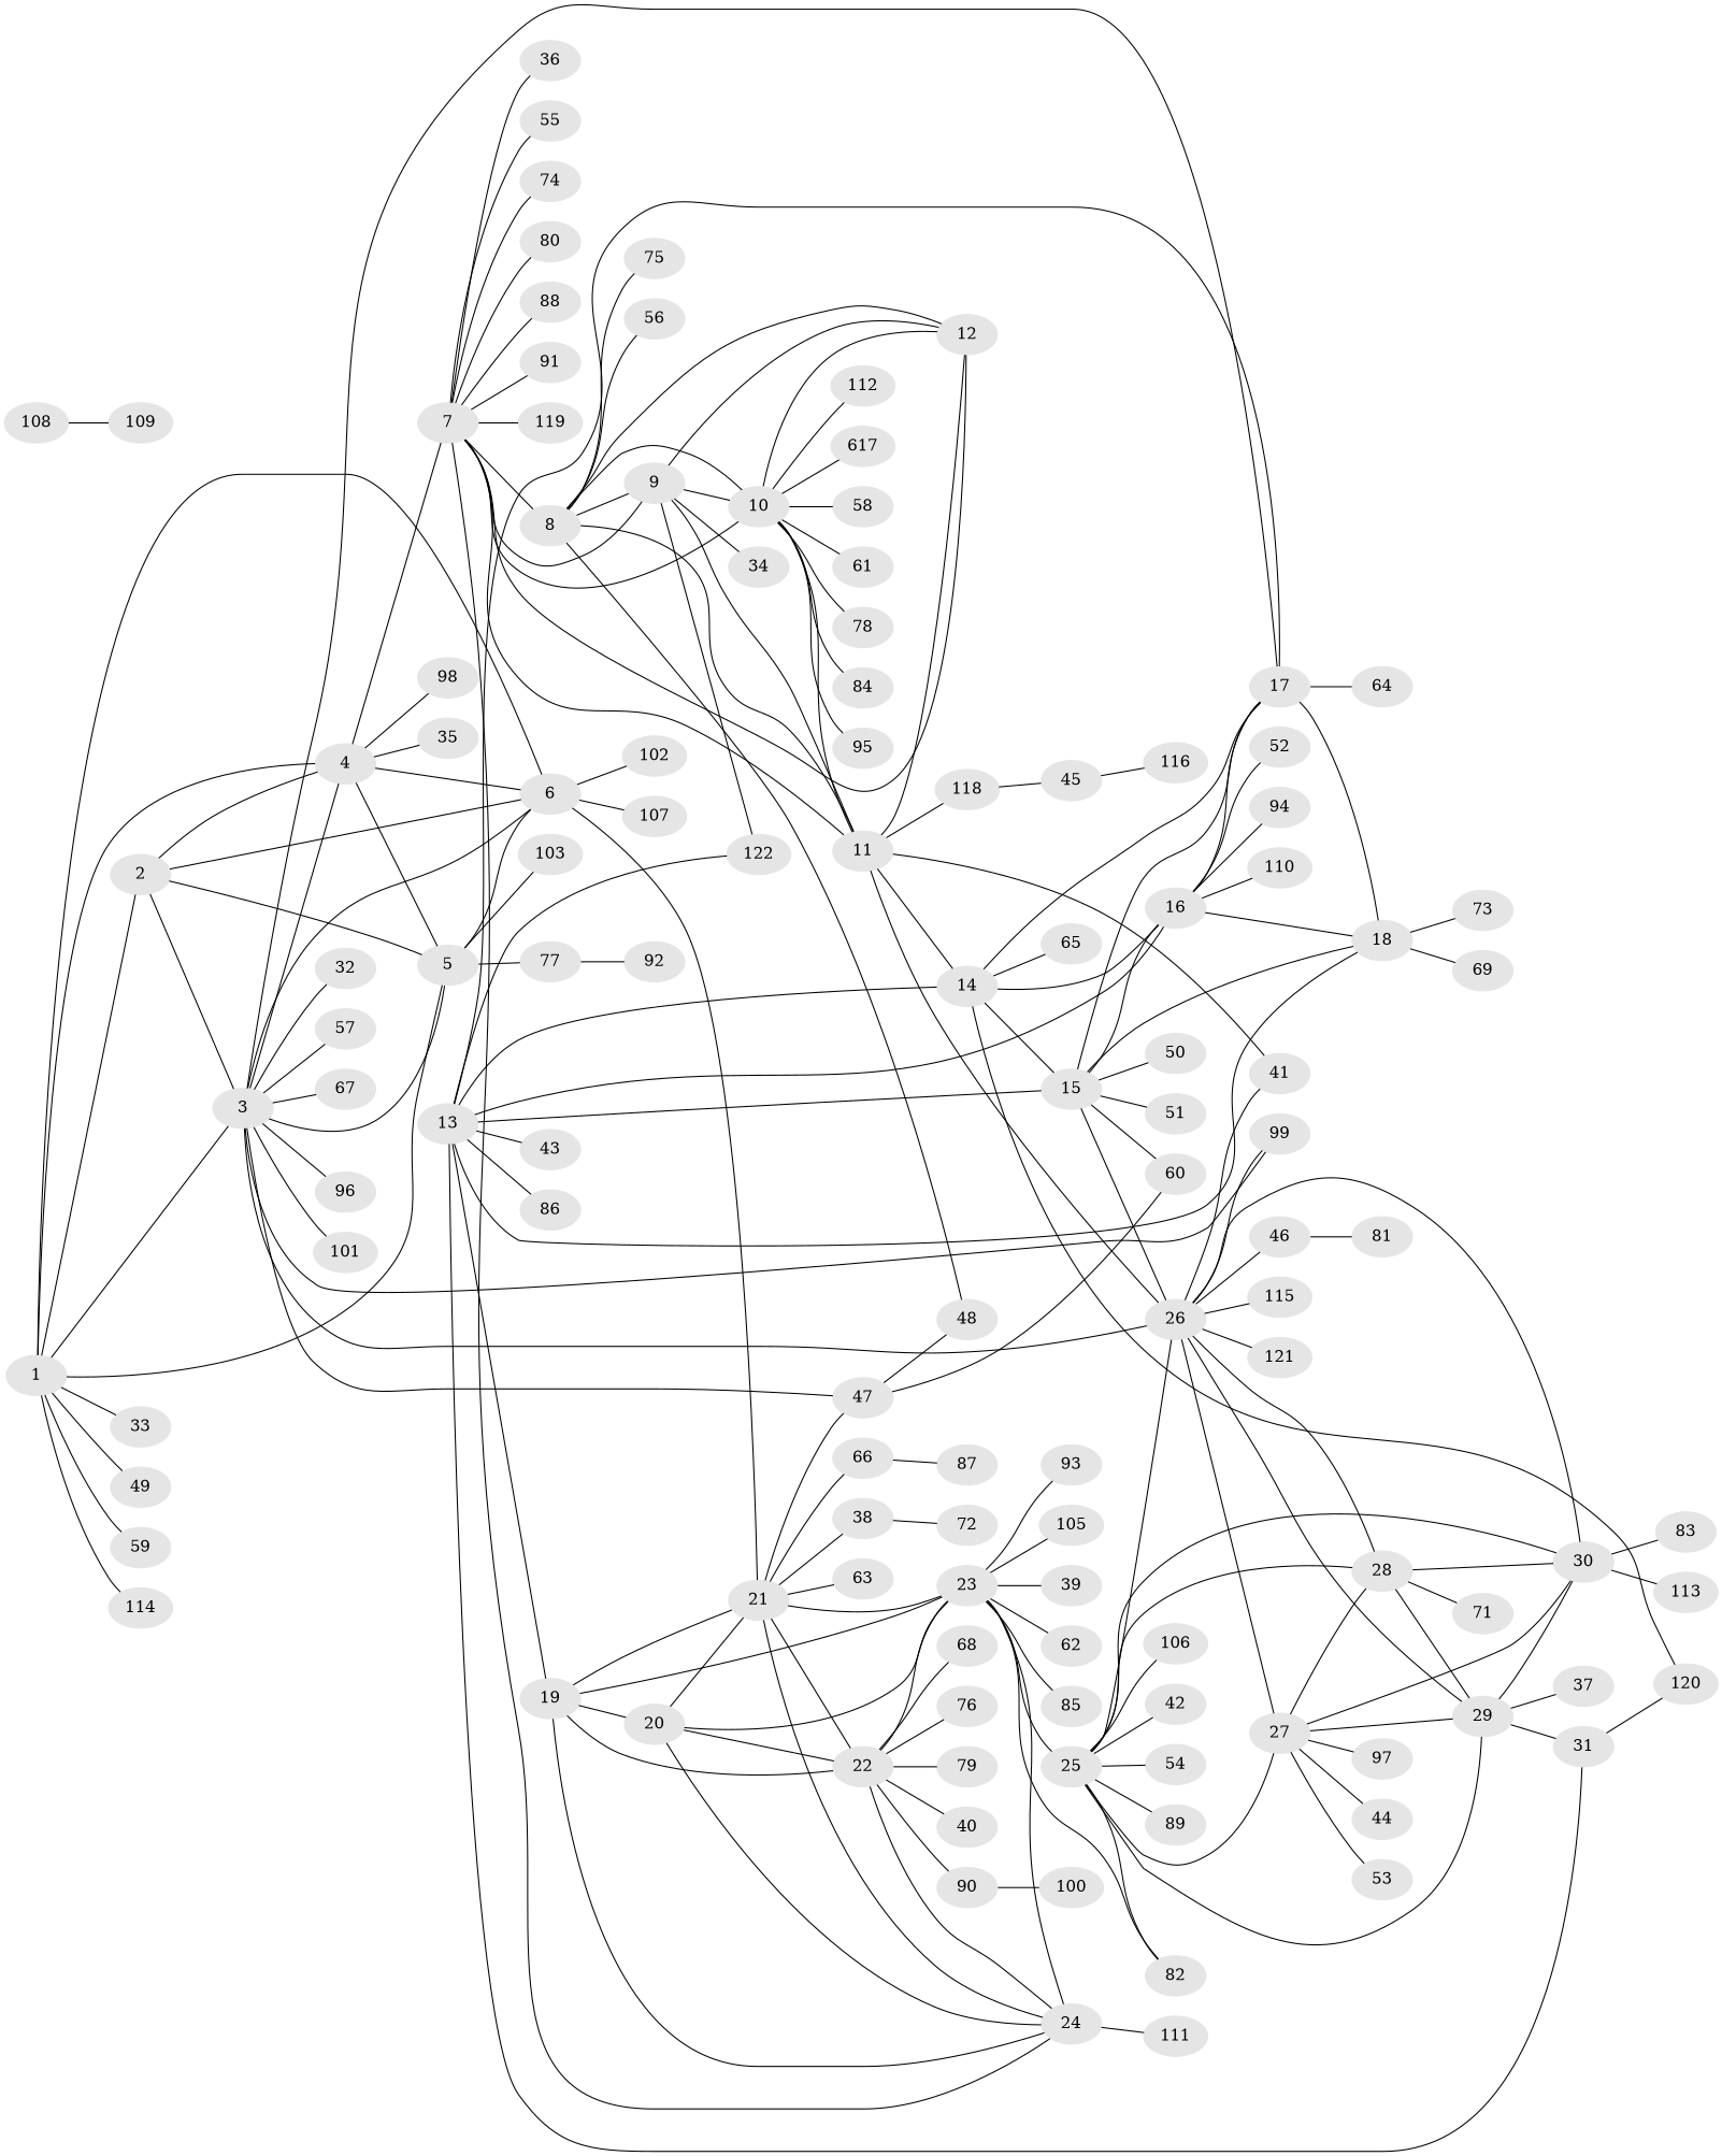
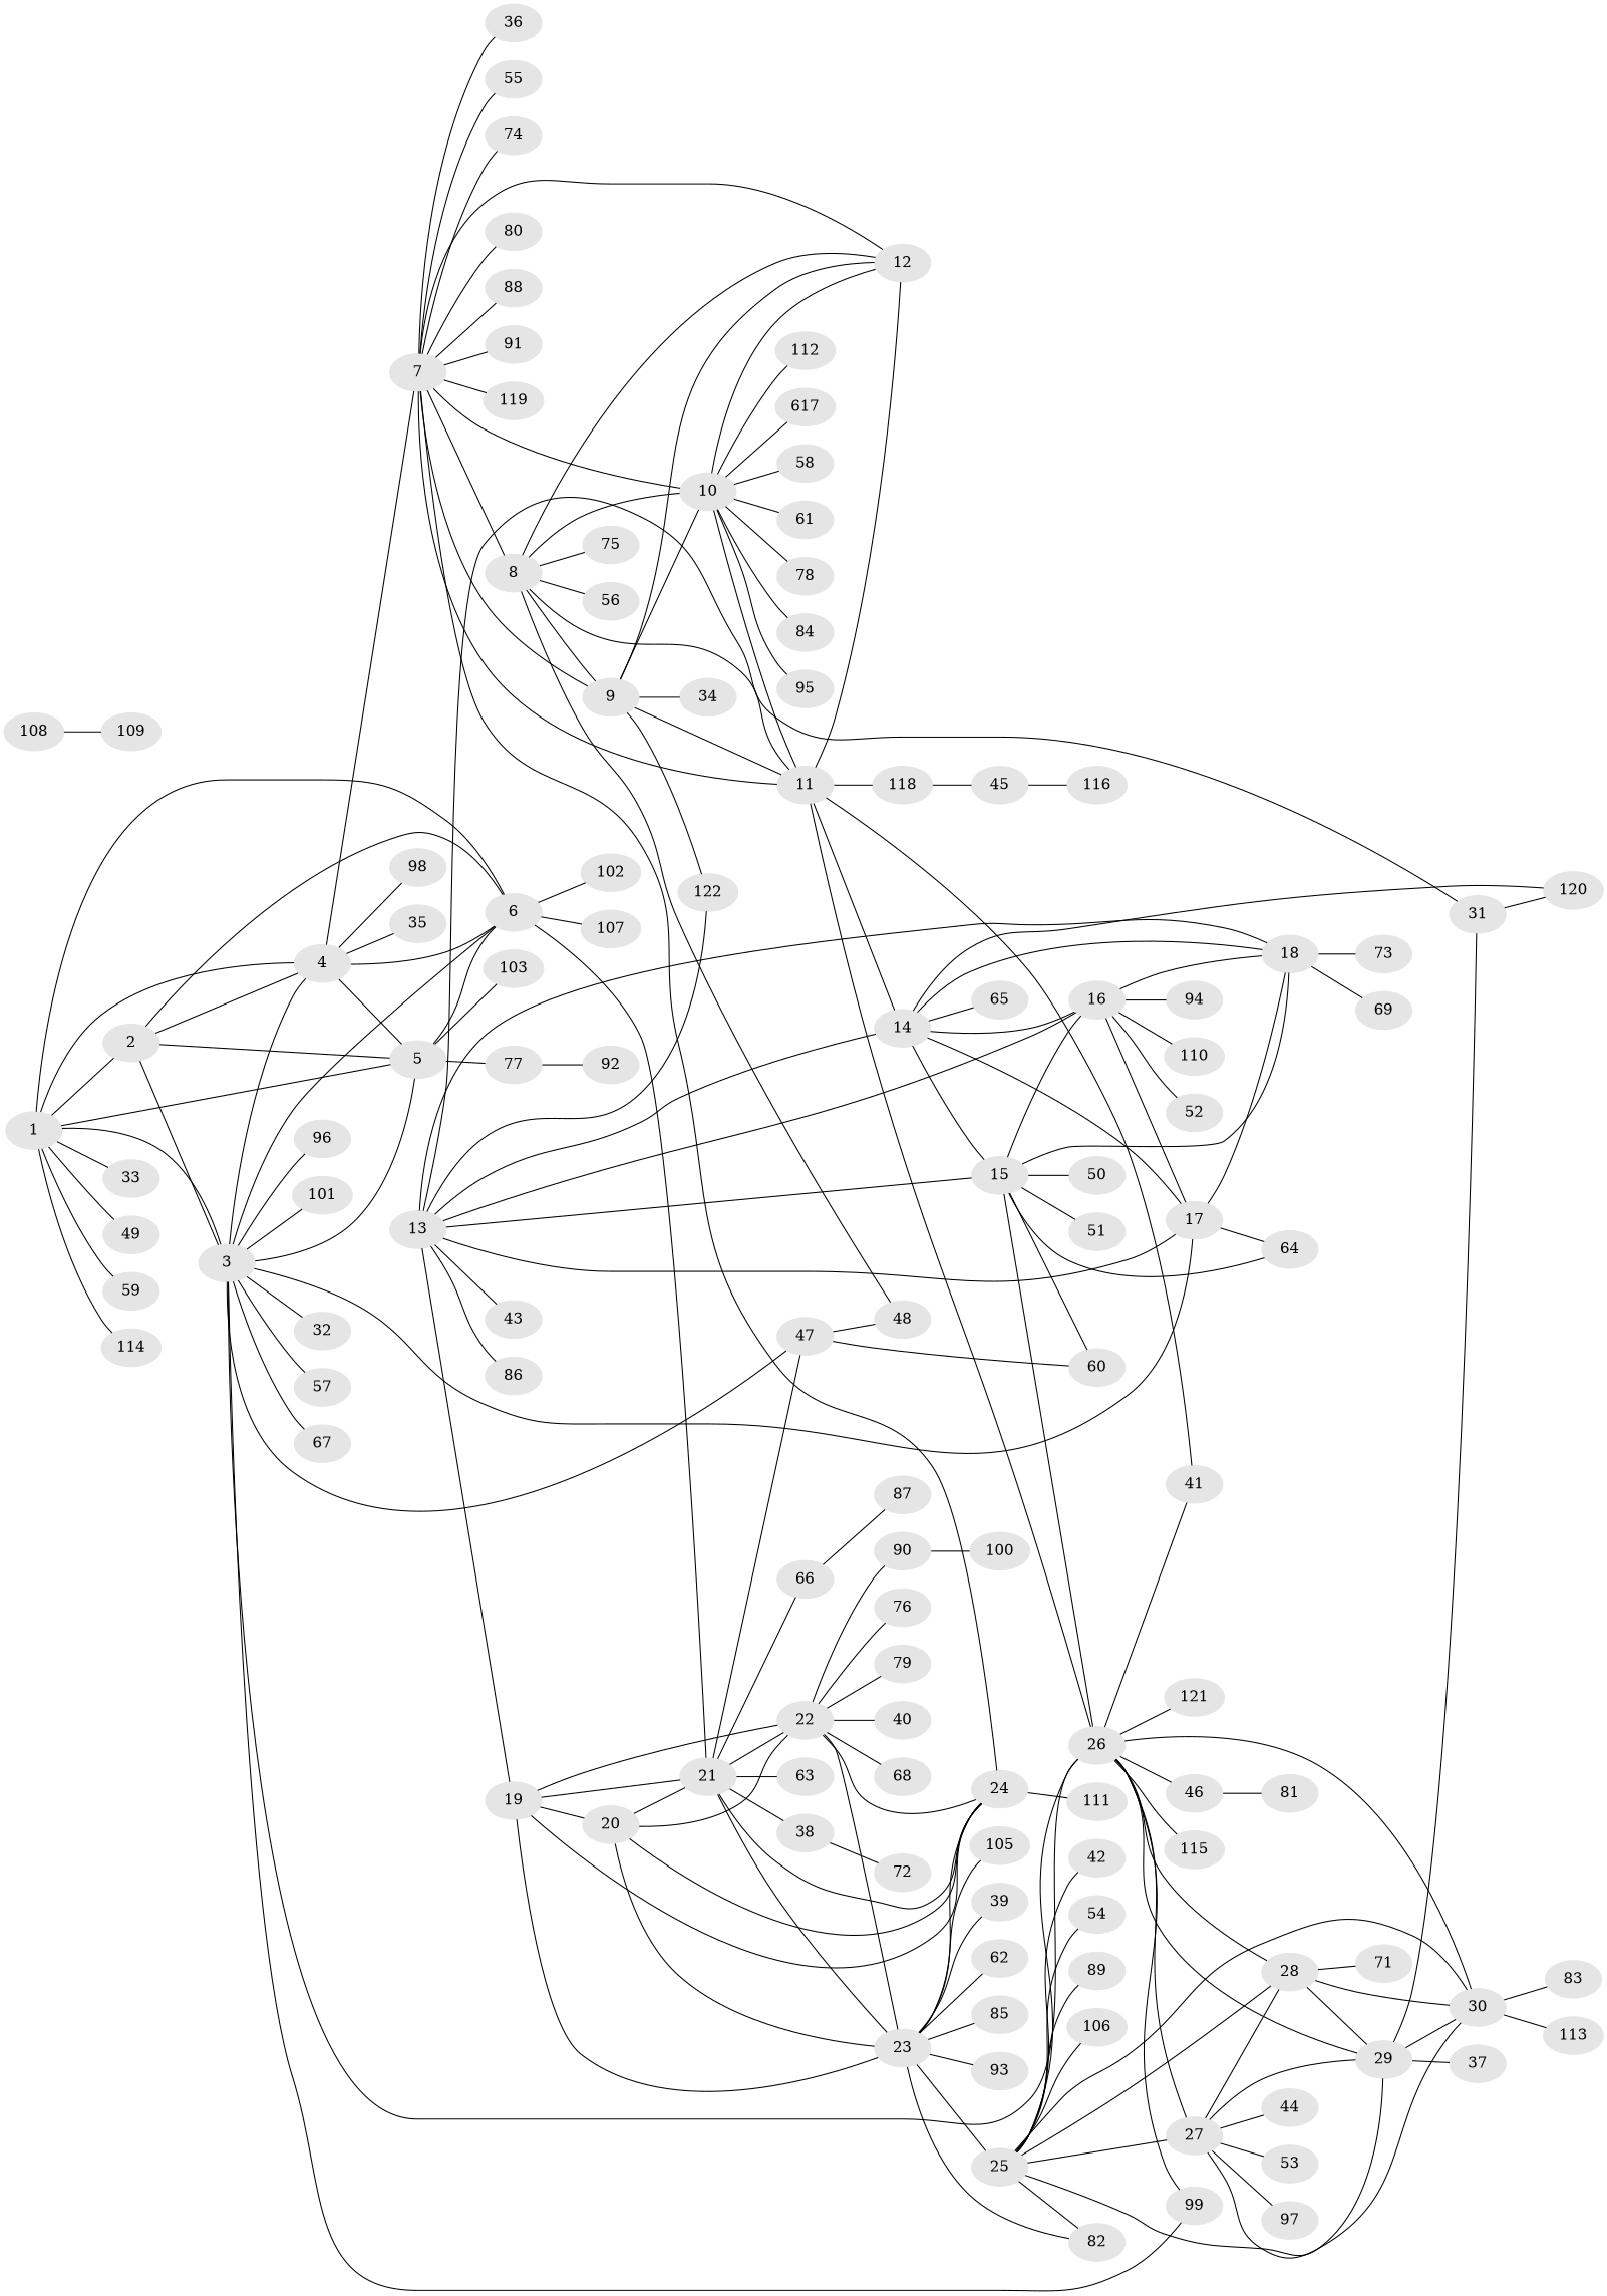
  graph {
    rankdir=LR
    node [color=gray90 style=filled]
    1
    2
    3
    4
    5
    6
    33
    49
    59
    114
    17
    26
    32
    47
    57
    67
    96
    99
    101
    7
    35
    98
    77
    103
    21
    102
    107
    18
    64
    41
    27
    28
    29
    30
    46
    115
    121
    48
    60
    8
    9
    10
    11
    12
    24
    36
    55
    74
    80
    88
    91
    119
    92
    22
    23
    38
    63
    66
    56
    75
    34
    122
    58
    61
    78
    84
    95
    112
    n69 [label=617]
    14
    118
    111
    15
    16
    65
    120
    45
    13
    19
    31
    43
    86
    50
    51
    52
    94
    110
    69
    73
    20
    116
    40
    68
    76
    79
    90
    25
    39
    62
    82
    85
    93
    105
    72
    87
    100
    42
    54
    89
    106
    44
    53
    97
    71
    37
    83
    113
    81
    108
    109
    1 -- 2
    1 -- 3
    1 -- 4
    1 -- 5
    1 -- 6
    1 -- 33
    1 -- 49
    1 -- 59
    1 -- 114
    2 -- 3
    2 -- 4
    2 -- 5
    2 -- 6
    3 -- 4
    3 -- 5
    3 -- 6
    3 -- 17
    3 -- 26
    3 -- 32
    3 -- 47
    3 -- 57
    3 -- 67
    3 -- 96
    3 -- 99
    3 -- 101
    4 -- 5
    4 -- 6
    4 -- 7
    4 -- 35
    4 -- 98
    5 -- 6
    5 -- 77
    5 -- 103
    6 -- 21
    6 -- 102
    6 -- 107
    17 -- 18
    17 -- 64
    26 -- 99
    26 -- 41
    26 -- 27
    26 -- 28
    26 -- 29
    26 -- 30
    26 -- 46
    26 -- 115
    26 -- 121
    47 -- 48
    47 -- 60
    7 -- 8
    7 -- 9
    7 -- 10
    7 -- 11
    7 -- 12
    7 -- 24
    7 -- 36
    7 -- 55
    7 -- 74
    7 -- 80
    7 -- 88
    7 -- 91
    7 -- 119
    77 -- 92
    21 -- 47
    21 -- 24
    21 -- 22
    21 -- 23
    21 -- 38
    21 -- 63
    21 -- 66
    18 -- 69
    18 -- 73
    27 -- 28
    27 -- 29
    27 -- 30
    27 -- 44
    27 -- 53
    27 -- 97
    28 -- 29
    28 -- 30
    28 -- 71
    29 -- 30
    29 -- 31
    29 -- 37
    30 -- 83
    30 -- 113
    46 -- 81
    8 -- 48
    8 -- 9
    8 -- 10
    8 -- 11
    8 -- 12
    8 -- 56
    8 -- 75
    9 -- 10
    9 -- 11
    9 -- 12
    9 -- 34
    9 -- 122
    10 -- 11
    10 -- 12
    10 -- 58
    10 -- 61
    10 -- 78
    10 -- 84
    10 -- 95
    10 -- 112
    10 -- n69
    11 -- 26
    11 -- 41
    11 -- 12
    11 -- 14
    11 -- 118
    24 -- 111
    22 -- 24
    22 -- 23
    22 -- 40
    22 -- 68
    22 -- 76
    22 -- 79
    22 -- 90
    23 -- 24
    23 -- 25
    23 -- 39
    23 -- 62
    23 -- 82
    23 -- 85
    23 -- 93
    23 -- 105
    38 -- 72
    66 -- 87
    14 -- 17
+   14 -- 18
    14 -- 15
    14 -- 16
    14 -- 65
    14 -- 120
    118 -- 45
-   15 -- 17
+   15 -- 64
    15 -- 26
    15 -- 18
    15 -- 60
    15 -- 16
    15 -- 50
    15 -- 51
    16 -- 17
    16 -- 18
    16 -- 52
    16 -- 94
    16 -- 110
    45 -- 116
    13 -- 17
    13 -- 18
    13 -- 122
    13 -- 14
    13 -- 15
    13 -- 16
    13 -- 19
    13 -- 31
    13 -- 43
    13 -- 86
    19 -- 21
    19 -- 24
    19 -- 22
    19 -- 23
    19 -- 20
    31 -- 120
    20 -- 21
    20 -- 24
    20 -- 22
    20 -- 23
    90 -- 100
    25 -- 26
    25 -- 27
    25 -- 28
    25 -- 29
    25 -- 30
    25 -- 82
    25 -- 42
    25 -- 54
    25 -- 89
    25 -- 106
    108 -- 109
  }
